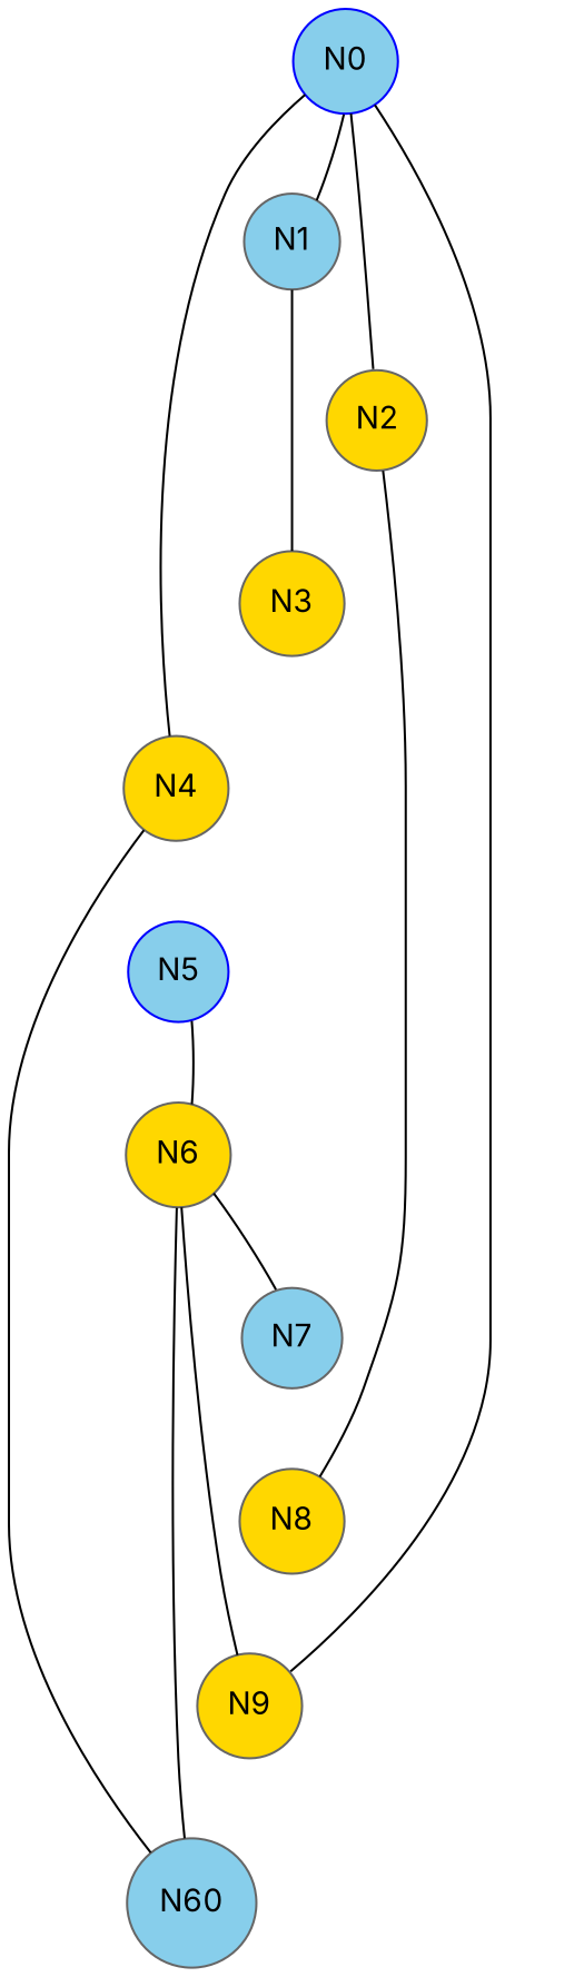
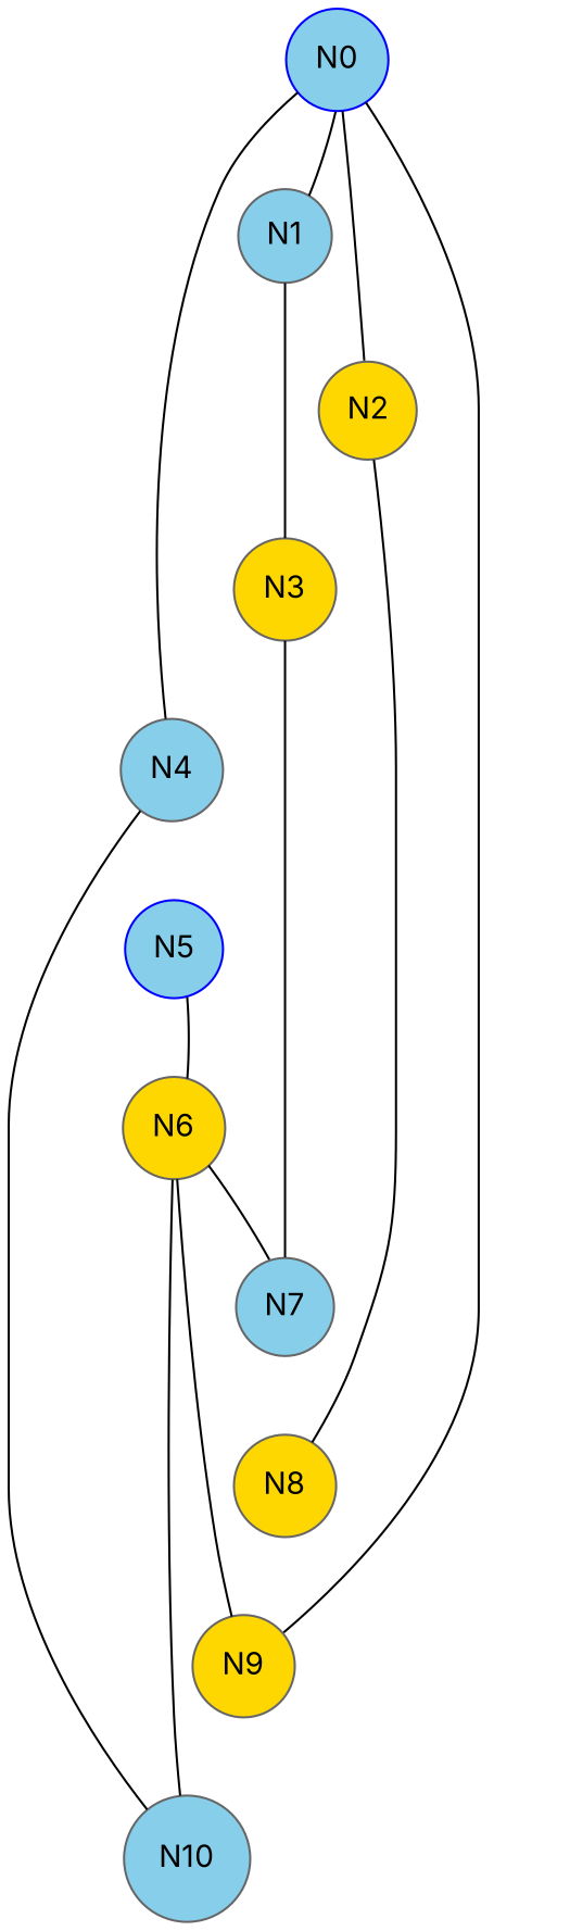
  digraph {
    fontname=Inter
    node [color=gray40 fillcolor=skyblue fontname=Inter shape=circle style=filled]
    edge [arrowhead=none fontname=Inter]
    N0 [color=blue]
    N1
    N2 [fillcolor=gold]
    N3 [fillcolor=gold]
-   N4 [fillcolor=gold]
+   N4
    N5 [color=blue]
    N6 [fillcolor=gold]
    N7
    N8 [fillcolor=gold]
    N9 [fillcolor=gold]
-   N10 [label=N60]
+   N10
    N0 -> N1 [style=invis]
    N1 -> N0
    N1 -> N2 [style=invis]
    N2 -> N0
    N2 -> N3 [style=invis]
    N3 -> N1
    N3 -> N4 [style=invis]
    N4 -> N0
    N4 -> N5 [style=invis]
    N5 -> N6 [style=invis]
    N6 -> N5
    N6 -> N7 [style=invis]
+   N7 -> N3
    N7 -> N6
    N7 -> N8 [style=invis]
    N8 -> N2
    N8 -> N9 [style=invis]
    N9 -> N0
    N9 -> N6
    N9 -> N10 [style=invis]
    N10 -> N0 [style=invis]
    N10 -> N4
    N10 -> N6
  }
